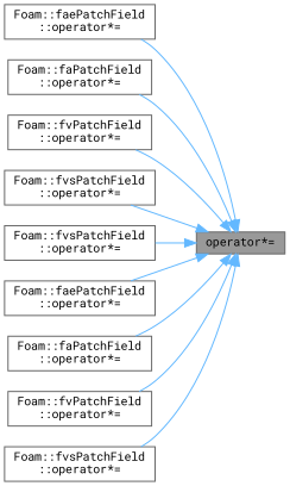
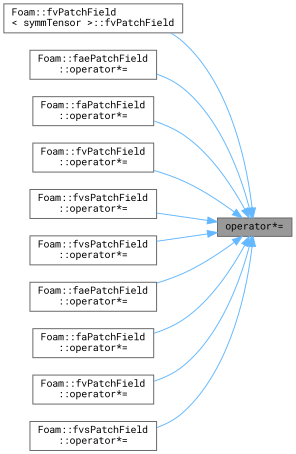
  digraph {
    fontname="Roboto Mono"
    rankdir=RL
    node [color=grey40 fillcolor=white fontname="Roboto Mono" fontsize=10 shape=box style=filled]
    edge [color=steelblue1 dir=back fontname="Roboto Mono" fontsize=10 labelfontname=Helvetica labelfontsize=10 style=solid]
    n1 [color=gray40 fillcolor=grey60 fontcolor=black height=0.2 label="operator*=" width=0.4]
+   n2 [height=0.2 label="Foam::fvPatchField\l\< symmTensor \>::fvPatchField" width=0.4]
    n3 [height=0.2 label="Foam::faePatchField\l::operator*=" width=0.4]
    n4 [height=0.2 label="Foam::faPatchField\l::operator*=" width=0.4]
    n5 [height=0.2 label="Foam::fvPatchField\l::operator*=" width=0.4]
    n6 [height=0.2 label="Foam::fvsPatchField\l::operator*=" width=0.4]
    n7 [height=0.2 label="Foam::fvsPatchField\l::operator*=" width=0.4]
    n8 [height=0.2 label="Foam::faePatchField\l::operator*=" width=0.4]
    n9 [height=0.2 label="Foam::faPatchField\l::operator*=" width=0.4]
    n10 [height=0.2 label="Foam::fvPatchField\l::operator*=" width=0.4]
    n11 [height=0.2 label="Foam::fvsPatchField\l::operator*=" width=0.4]
+   n1 -> n2
    n1 -> n3
    n1 -> n4
    n1 -> n5
    n1 -> n6
    n1 -> n7
    n1 -> n8
    n1 -> n9
    n1 -> n10
    n1 -> n11
  }
